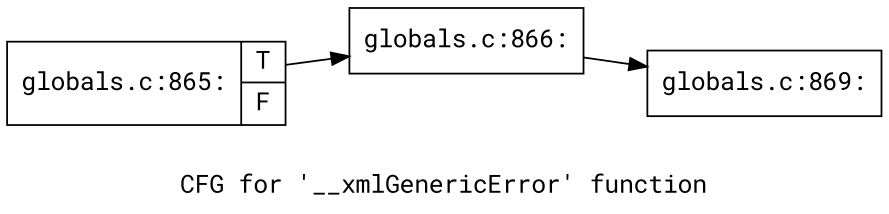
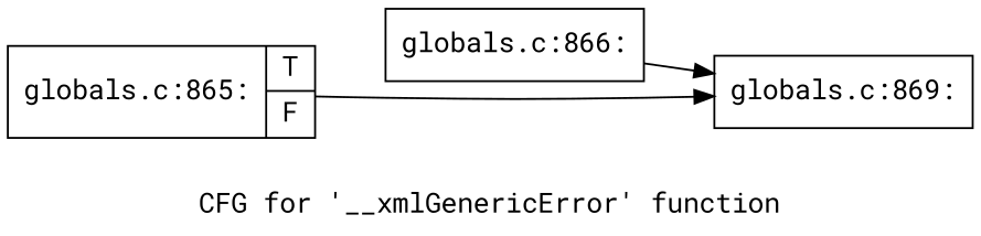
  digraph {
    fontname="Roboto Mono"
    label="CFG for '__xmlGenericError' function"
    rankdir=LR
    node [fontname="Roboto Mono" shape=record]
    edge [fontname="Roboto Mono"]
    n1 [label="{globals.c:865:|{<s0>T|<s1>F}}"]
    n2 [label="{globals.c:866:}"]
    n3 [label="{globals.c:869:}"]
-   n1 -> n2
+   n1 -> n3
    n2 -> n3
  }
